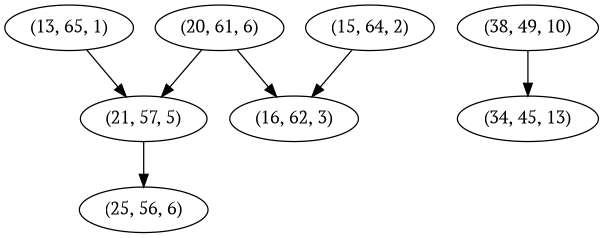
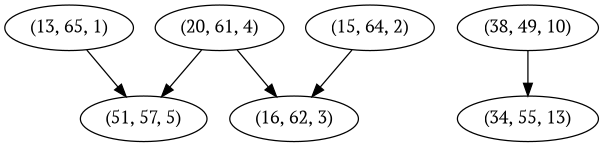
  digraph {
    fontname="PT Serif"
    node [fontname="PT Serif"]
    edge [fontname="PT Serif"]
    "(13, 65, 1)"
-   "(21, 57, 5)"
+   "(21, 57, 5)" [label="(51, 57, 5)"]
    "(15, 64, 2)"
    "(16, 62, 3)"
-   "(20, 61, 4)" [label="(20, 61, 6)"]
-   "(25, 56, 6)"
+   "(20, 61, 4)"
    n7 [label="(38, 49, 10)"]
-   "(34, 45, 13)"
+   "(34, 45, 13)" [label="(34, 55, 13)"]
    "(13, 65, 1)" -> "(21, 57, 5)"
-   "(21, 57, 5)" -> "(25, 56, 6)"
    "(15, 64, 2)" -> "(16, 62, 3)"
    "(20, 61, 4)" -> "(21, 57, 5)"
    "(20, 61, 4)" -> "(16, 62, 3)"
    n7 -> "(34, 45, 13)"
  }
